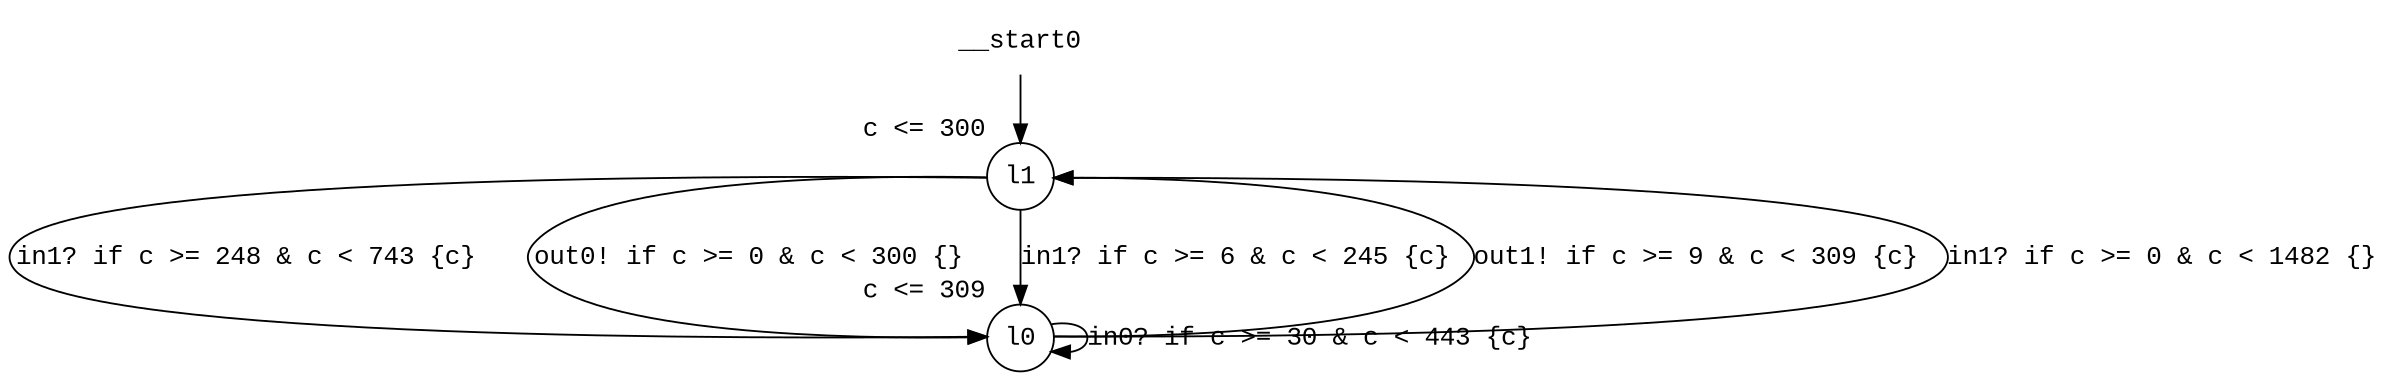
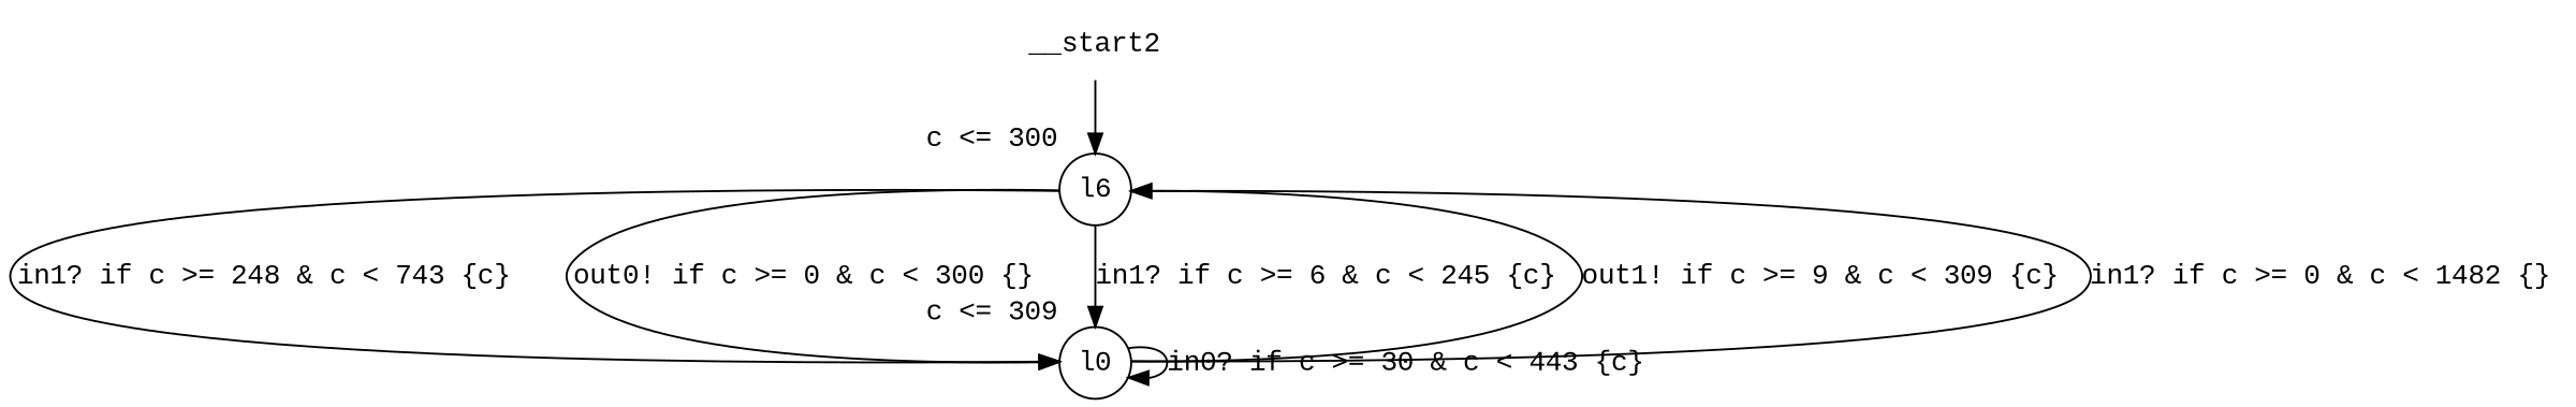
  digraph {
    fontname="Liberation Mono"
    node [fontname="Liberation Mono" shape=circle margin=0]
    edge [fontname="Liberation Mono"]
-   __start0 [shape=none margin=""]
-   n2 [label=l1 xlabel="c <= 300"]
+   __start0 [shape=none label=__start2 margin=""]
+   n2 [label=l6 xlabel="c <= 300"]
    n3 [label=l0 xlabel="c <= 309"]
    __start0 -> n2
    n2 -> n3 [label="in1? if c >= 248 & c < 743 {c} "]
    n2 -> n3 [label="out0! if c >= 0 & c < 300 {} "]
    n2 -> n3 [label="in1? if c >= 6 & c < 245 {c} "]
    n3 -> n2 [label="out1! if c >= 9 & c < 309 {c} "]
    n3 -> n2 [label="in1? if c >= 0 & c < 1482 {} "]
    n3 -> n3 [label="in0? if c >= 30 & c < 443 {c} "]
  }
